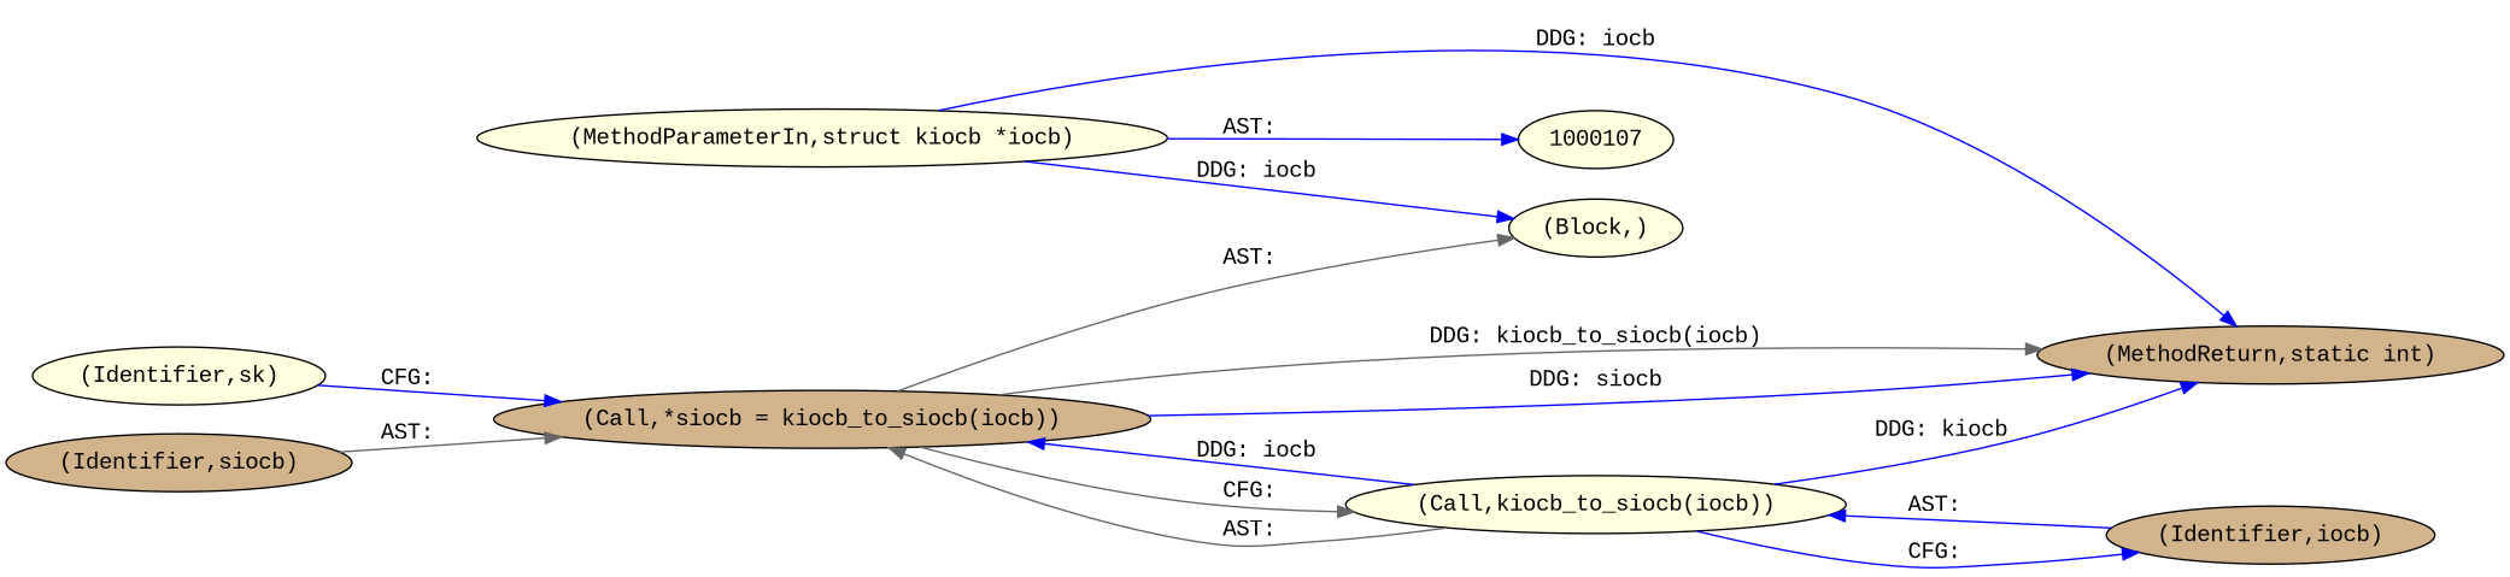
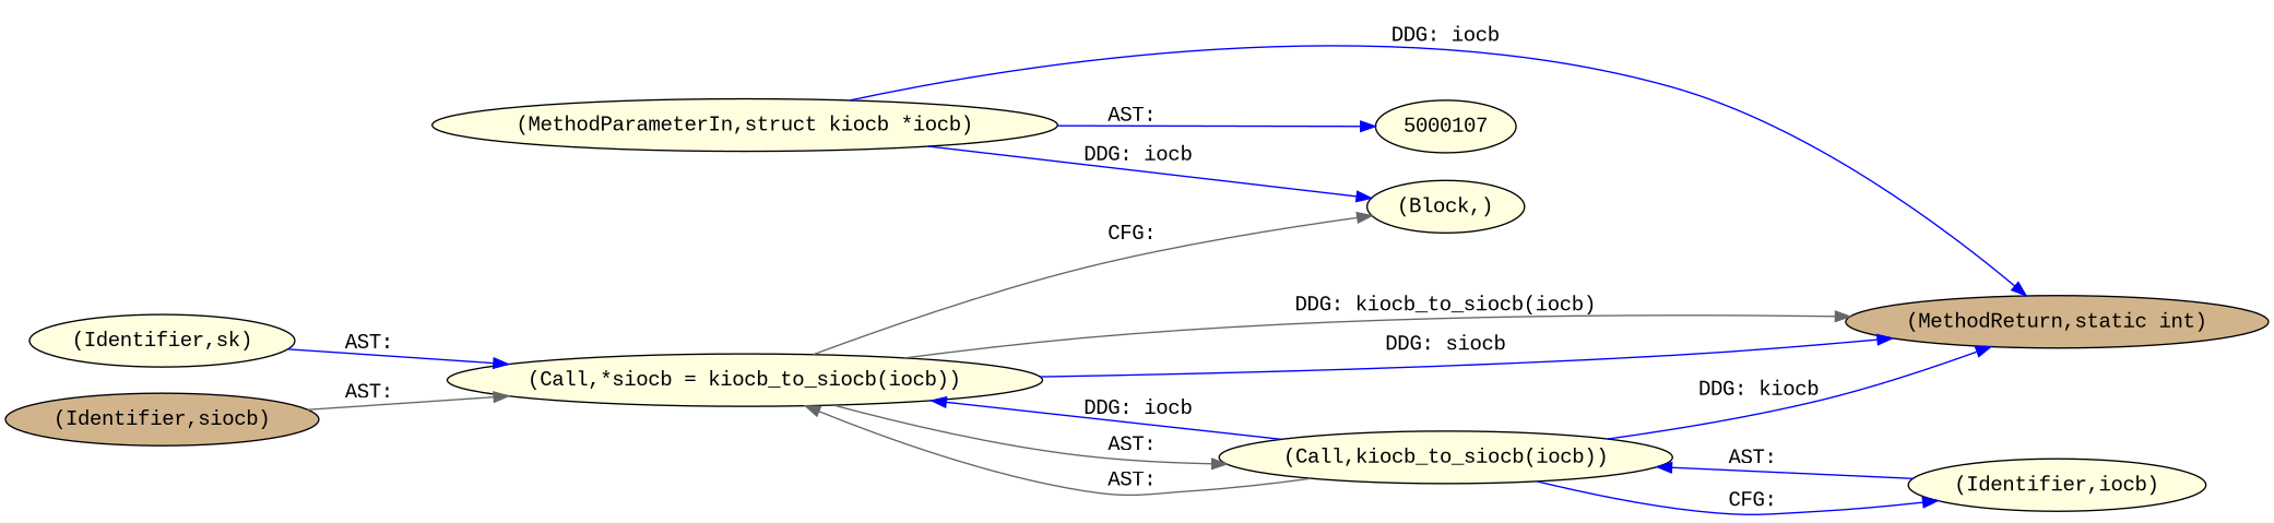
  digraph {
    fontname="Liberation Mono"
    rankdir=LR
    node [fillcolor=lightyellow fontname="Liberation Mono" style=filled]
    edge [color=blue fontname="Liberation Mono"]
-   n1 [fillcolor=tan label="(Call,*siocb = kiocb_to_siocb(iocb))"]
+   n1 [label="(Call,*siocb = kiocb_to_siocb(iocb))"]
    n2 [label="(Call,kiocb_to_siocb(iocb))"]
    n3 [label="(Block,)"]
    n4 [fillcolor=tan label="(MethodReturn,static int)"]
-   n5 [fillcolor=tan label="(Identifier,iocb)"]
+   n5 [label="(Identifier,iocb)"]
    n6 [label="(MethodParameterIn,struct kiocb *iocb)"]
-   1000107
+   1000107 [label=5000107]
    n8 [label="(Identifier,sk)"]
    n9 [fillcolor=tan label="(Identifier,siocb)"]
-   n1 -> n2 [color=gray40 label="CFG: "]
-   n1 -> n3 [color=gray40 label="AST: "]
+   n1 -> n2 [color=gray40 label="AST: "]
+   n1 -> n3 [color=gray40 label="CFG: "]
    n1 -> n4 [color=gray40 label="DDG: kiocb_to_siocb(iocb)"]
    n1 -> n4 [label="DDG: siocb"]
    n2 -> n1 [color=gray40 label="AST: "]
    n2 -> n1 [label="DDG: iocb"]
    n2 -> n4 [label="DDG: kiocb"]
    n2 -> n5 [label="CFG: "]
    n5 -> n2 [label="AST: "]
    n6 -> n3 [label="DDG: iocb"]
    n6 -> n4 [label="DDG: iocb"]
    n6 -> 1000107 [label="AST: "]
-   n8 -> n1 [label="CFG: "]
+   n8 -> n1 [label="AST: "]
    n9 -> n1 [color=gray40 label="AST: "]
  }
